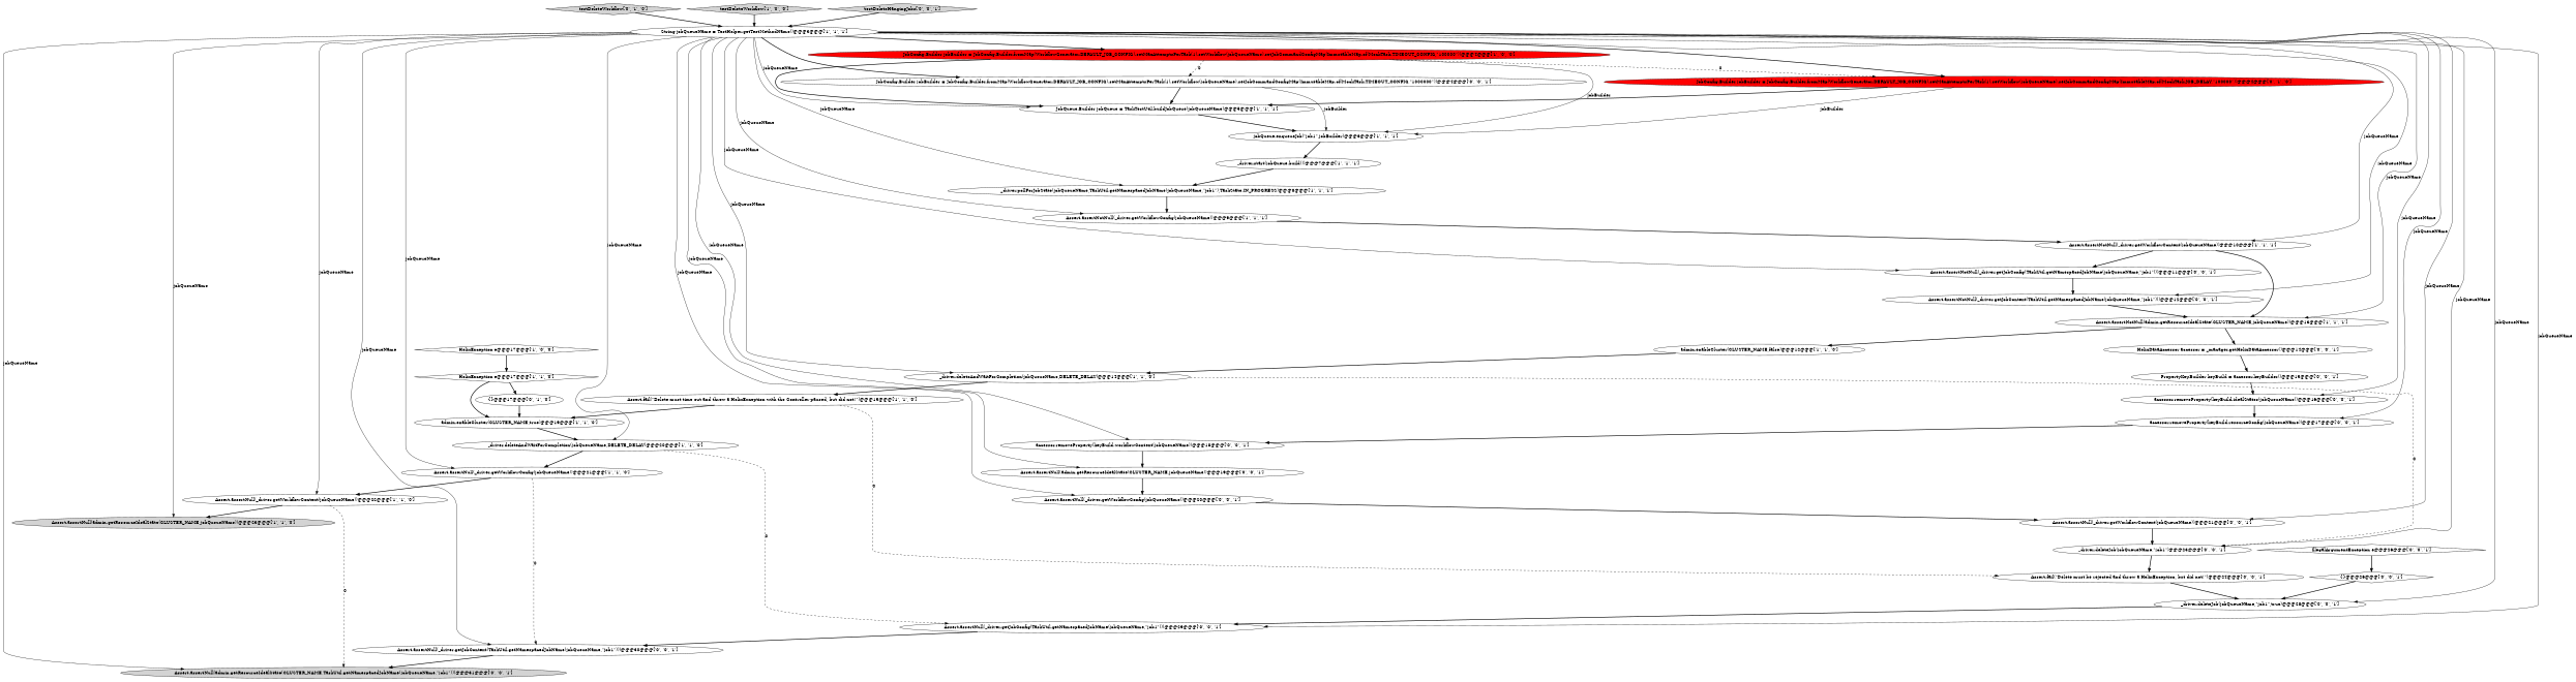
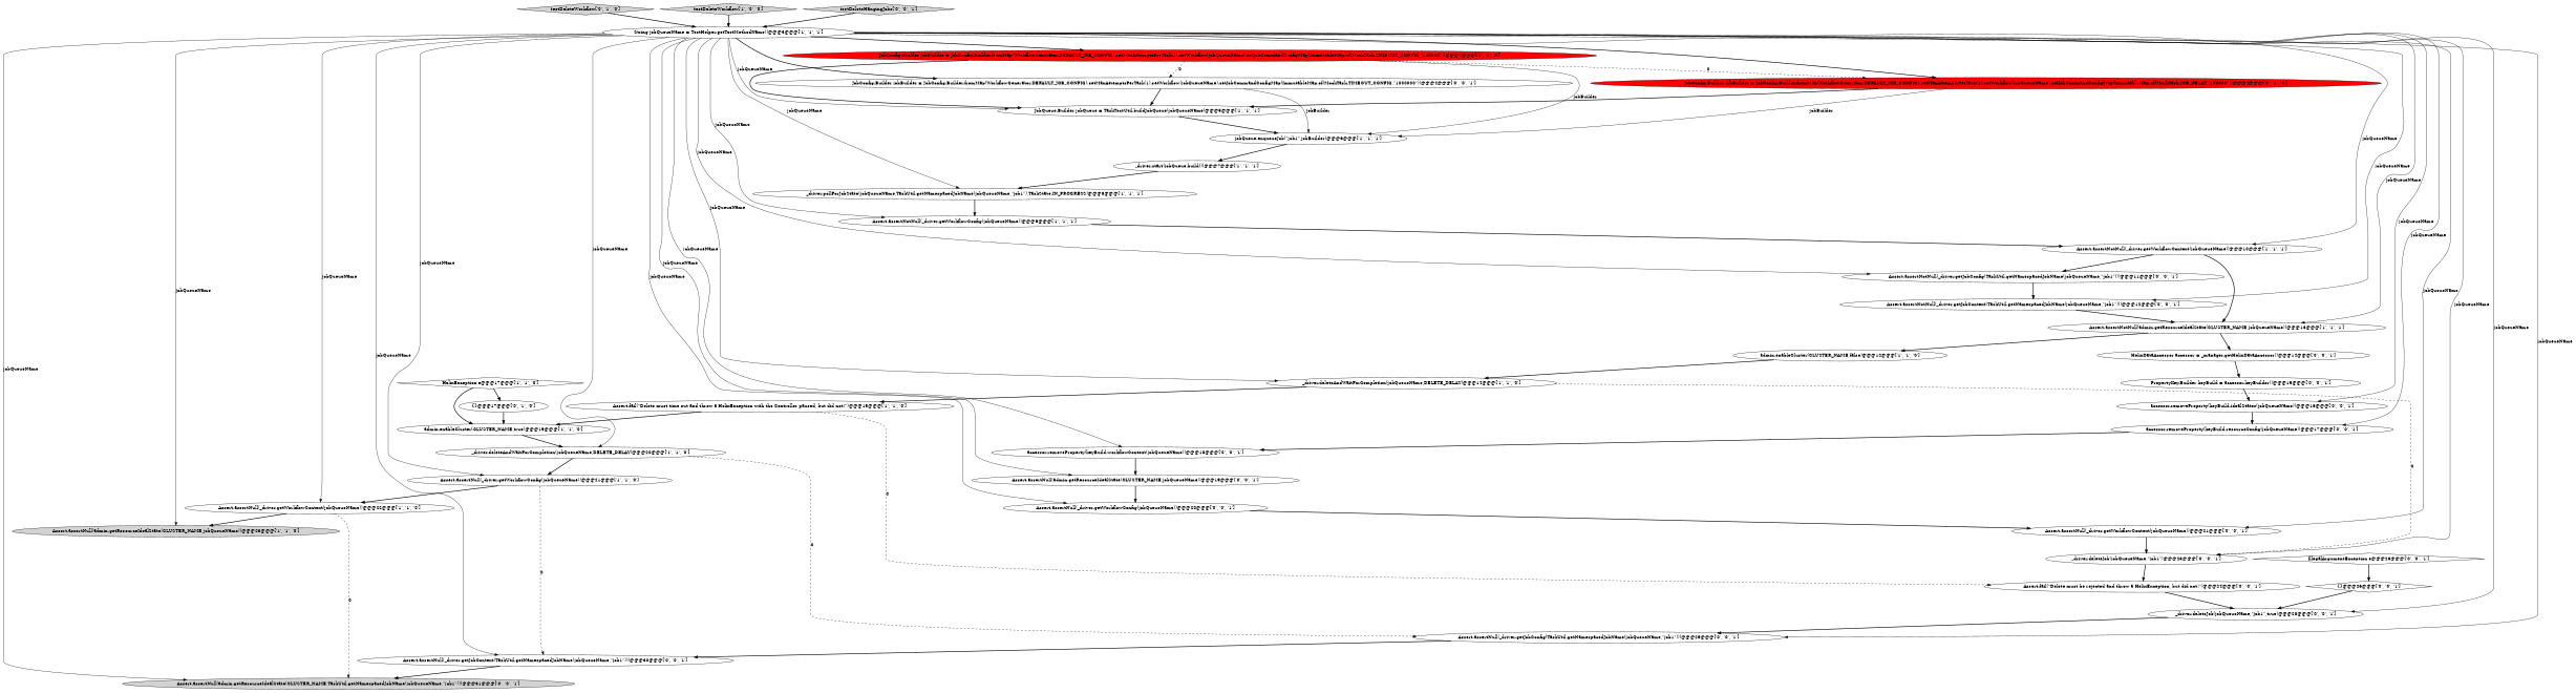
  digraph {
    node [fillcolor=white shape=ellipse style=filled]
    edge [style=bold]
    n1 [label="Assert.assertNotNull(_driver.getJobContext(TaskUtil.getNamespacedJobName(jobQueueName,\"job1\")))@@@12@@@['0', '0', '1']"]
    n2 [label="Assert.assertNotNull(admin.getResourceIdealState(CLUSTER_NAME,jobQueueName))@@@13@@@['1', '1', '1']"]
    n3 [label="HelixDataAccessor accessor = _manager.getHelixDataAccessor()@@@14@@@['0', '0', '1']"]
    n4 [label="admin.enableCluster(CLUSTER_NAME,false)@@@12@@@['1', '1', '0']"]
    n5 [label="Assert.assertNull(_driver.getWorkflowContext(jobQueueName))@@@22@@@['1', '1', '0']"]
    n6 [fillcolor=lightgray label="Assert.assertNull(admin.getResourceIdealState(CLUSTER_NAME,TaskUtil.getNamespacedJobName(jobQueueName,\"job1\")))@@@31@@@['0', '0', '1']"]
    n7 [fillcolor=lightgray label="Assert.assertNull(admin.getResourceIdealState(CLUSTER_NAME,jobQueueName))@@@23@@@['1', '1', '0']"]
    n8 [label="accessor.removeProperty(keyBuild.idealStates(jobQueueName))@@@16@@@['0', '0', '1']"]
    n9 [label="accessor.removeProperty(keyBuild.resourceConfig(jobQueueName))@@@17@@@['0', '0', '1']"]
    n10 [label="accessor.removeProperty(keyBuild.workflowContext(jobQueueName))@@@18@@@['0', '0', '1']"]
    n11 [label="Assert.assertNull(_driver.getWorkflowContext(jobQueueName))@@@21@@@['0', '0', '1']"]
    n12 [label="_driver.deleteJob(jobQueueName,\"job1\")@@@23@@@['0', '0', '1']"]
    n13 [label="Assert.fail(\"Delete must be rejected and throw a HelixException, but did not!\")@@@24@@@['0', '0', '1']"]
    n14 [label="Assert.assertNotNull(_driver.getWorkflowConfig(jobQueueName))@@@9@@@['1', '1', '1']"]
    n15 [label="Assert.assertNotNull(_driver.getWorkflowContext(jobQueueName))@@@10@@@['1', '1', '1']"]
    n16 [label="Assert.assertNotNull(_driver.getJobConfig(TaskUtil.getNamespacedJobName(jobQueueName,\"job1\")))@@@11@@@['0', '0', '1']"]
    n17 [label="Assert.assertNull(admin.getResourceIdealState(CLUSTER_NAME,jobQueueName))@@@19@@@['0', '0', '1']"]
-   n18 [label="HelixException e@@@17@@@['1', '0', '0']" shape=diamond]
    n19 [label="HelixException e@@@17@@@['1', '1', '0']" shape=diamond]
    n20 [label="admin.enableCluster(CLUSTER_NAME,true)@@@19@@@['1', '1', '0']"]
    n21 [label="{}@@@17@@@['0', '1', '0']"]
    n22 [label="_driver.pollForJobState(jobQueueName,TaskUtil.getNamespacedJobName(jobQueueName,\"job1\"),TaskState.IN_PROGRESS)@@@8@@@['1', '1', '1']"]
    n23 [fillcolor=red label="JobConfig.Builder jobBuilder = JobConfig.Builder.fromMap(WorkflowGenerator.DEFAULT_JOB_CONFIG).setMaxAttemptsPerTask(1).setWorkflow(jobQueueName).setJobCommandConfigMap(ImmutableMap.of(MockTask.JOB_DELAY,\"100000\"))@@@4@@@['0', '1', '0']"]
    n24 [label="jobQueue.enqueueJob(\"job1\",jobBuilder)@@@6@@@['1', '1', '1']"]
    n25 [label="JobQueue.Builder jobQueue = TaskTestUtil.buildJobQueue(jobQueueName)@@@5@@@['1', '1', '1']"]
    n26 [label="_driver.start(jobQueue.build())@@@7@@@['1', '1', '1']"]
    n27 [label="Assert.fail(\"Delete must time out and throw a HelixException with the Controller paused, but did not!\")@@@15@@@['1', '1', '0']"]
    n28 [label="_driver.deleteAndWaitForCompletion(jobQueueName,DELETE_DELAY)@@@20@@@['1', '1', '0']"]
    n29 [label="_driver.deleteJob(jobQueueName,\"job1\",true)@@@28@@@['0', '0', '1']"]
    n30 [label="Assert.assertNull(_driver.getWorkflowConfig(jobQueueName))@@@21@@@['1', '1', '0']"]
    n31 [label="Assert.assertNull(_driver.getJobContext(TaskUtil.getNamespacedJobName(jobQueueName,\"job1\")))@@@30@@@['0', '0', '1']"]
    n32 [label="Assert.assertNull(_driver.getJobConfig(TaskUtil.getNamespacedJobName(jobQueueName,\"job1\")))@@@29@@@['0', '0', '1']"]
    n33 [fillcolor=red label="JobConfig.Builder jobBuilder = JobConfig.Builder.fromMap(WorkflowGenerator.DEFAULT_JOB_CONFIG).setMaxAttemptsPerTask(1).setWorkflow(jobQueueName).setJobCommandConfigMap(ImmutableMap.of(MockTask.TIMEOUT_CONFIG,\"100000\"))@@@4@@@['1', '0', '0']"]
    n34 [label="JobConfig.Builder jobBuilder = JobConfig.Builder.fromMap(WorkflowGenerator.DEFAULT_JOB_CONFIG).setMaxAttemptsPerTask(1).setWorkflow(jobQueueName).setJobCommandConfigMap(ImmutableMap.of(MockTask.TIMEOUT_CONFIG,\"1000000\"))@@@4@@@['0', '0', '1']"]
    n35 [label="PropertyKey.Builder keyBuild = accessor.keyBuilder()@@@15@@@['0', '0', '1']"]
    n36 [fillcolor=lightgray label="testDeleteWorkflow['0', '1', '0']" shape=diamond]
    n37 [label="String jobQueueName = TestHelper.getTestMethodName()@@@3@@@['1', '1', '1']"]
    n38 [label="_driver.deleteAndWaitForCompletion(jobQueueName,DELETE_DELAY)@@@14@@@['1', '1', '0']"]
    n39 [label="Assert.assertNull(_driver.getWorkflowConfig(jobQueueName))@@@20@@@['0', '0', '1']"]
    n40 [label="IllegalArgumentException e@@@26@@@['0', '0', '1']" shape=diamond]
    n41 [label="{}@@@26@@@['0', '0', '1']" shape=diamond]
    n42 [fillcolor=lightgray label="testDeleteWorkflow['1', '0', '0']" shape=diamond]
    n43 [fillcolor=lightgray label="testDeleteHangingJobs['0', '0', '1']" shape=diamond]
    n1 -> n2
    n2 -> n3
    n2 -> n4
    n3 -> n35
    n4 -> n38
    n5 -> n6 [label=0 style=dashed]
    n5 -> n7
    n8 -> n9
    n9 -> n10
    n10 -> n17
    n11 -> n12
    n12 -> n13
    n13 -> n29
    n14 -> n15
    n15 -> n2
    n15 -> n16
    n16 -> n1
    n17 -> n39
-   n18 -> n19
    n19 -> n20
    n19 -> n21
    n20 -> n28
    n21 -> n20
    n22 -> n14
    n23 -> n24 [label=jobBuilder style=solid]
    n23 -> n25
    n24 -> n26
    n25 -> n24
    n26 -> n22
    n27 -> n13 [label=0 style=dashed]
    n27 -> n20
    n28 -> n30
    n28 -> n32 [label=0 style=dashed]
    n29 -> n32
    n30 -> n5
    n30 -> n31 [label=0 style=dashed]
    n31 -> n6
    n32 -> n31
    n33 -> n23 [label=0 style=dashed]
    n33 -> n24 [label=jobBuilder style=solid]
    n33 -> n25
    n33 -> n34 [label=0 style=dashed]
    n34 -> n24 [label=jobBuilder style=solid]
    n34 -> n25
    n35 -> n8
    n36 -> n37
    n37 -> n1 [label=jobQueueName style=solid]
    n37 -> n2 [label=jobQueueName style=solid]
    n37 -> n5 [label=jobQueueName style=solid]
    n37 -> n6 [label=jobQueueName style=solid]
    n37 -> n7 [label=jobQueueName style=solid]
    n37 -> n8 [label=jobQueueName style=solid]
    n37 -> n9 [label=jobQueueName style=solid]
    n37 -> n10 [label=jobQueueName style=solid]
    n37 -> n11 [label=jobQueueName style=solid]
    n37 -> n12 [label=jobQueueName style=solid]
    n37 -> n14 [label=jobQueueName style=solid]
    n37 -> n15 [label=jobQueueName style=solid]
    n37 -> n16 [label=jobQueueName style=solid]
    n37 -> n17 [label=jobQueueName style=solid]
    n37 -> n22 [label=jobQueueName style=solid]
    n37 -> n23
    n37 -> n25 [label=jobQueueName style=solid]
    n37 -> n28 [label=jobQueueName style=solid]
    n37 -> n29 [label=jobQueueName style=solid]
    n37 -> n30 [label=jobQueueName style=solid]
    n37 -> n31 [label=jobQueueName style=solid]
    n37 -> n32 [label=jobQueueName style=solid]
    n37 -> n33
    n37 -> n34
    n37 -> n38 [label=jobQueueName style=solid]
    n37 -> n39 [label=jobQueueName style=solid]
    n38 -> n12 [label=0 style=dashed]
    n38 -> n27
    n39 -> n11
    n40 -> n41
    n41 -> n29
    n42 -> n37
    n43 -> n37
  }
